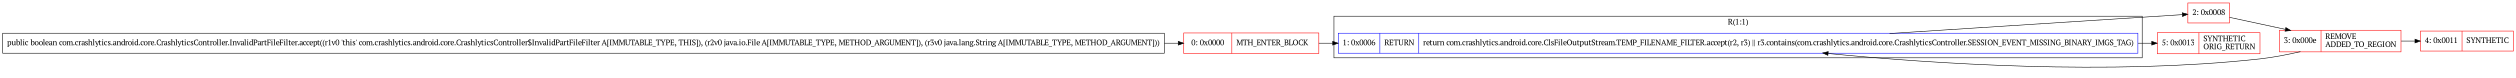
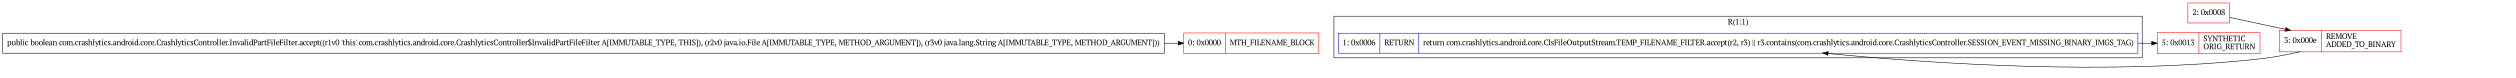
  digraph {
    fontname="PT Serif"
    rankdir=LR
    node [color=red fontname="PT Serif" shape=record]
    edge [fontname="PT Serif"]
    n1 [color=blue label="{1\:\ 0x0006|RETURN\l|return com.crashlytics.android.core.ClsFileOutputStream.TEMP_FILENAME_FILTER.accept(r2, r3) \|\| r3.contains(com.crashlytics.android.core.CrashlyticsController.SESSION_EVENT_MISSING_BINARY_IMGS_TAG)\l}"]
    n2 [label="{2\:\ 0x0008}"]
    n3 [label="{5\:\ 0x0013|SYNTHETIC\lORIG_RETURN\l}"]
-   n4 [label="{3\:\ 0x000e|REMOVE\lADDED_TO_REGION\l}"]
-   n5 [label="{0\:\ 0x0000|MTH_ENTER_BLOCK\l}"]
-   n6 [label="{4\:\ 0x0011|SYNTHETIC\l}"]
+   n4 [label="{3\:\ 0x000e|REMOVE\lADDED_TO_BINARY\l}"]
+   n5 [label="{0\:\ 0x0000|MTH_FILENAME_BLOCK\l}"]
    n7 [label="{public boolean com.crashlytics.android.core.CrashlyticsController.InvalidPartFileFilter.accept((r1v0 'this' com.crashlytics.android.core.CrashlyticsController$InvalidPartFileFilter A[IMMUTABLE_TYPE, THIS]), (r2v0 java.io.File A[IMMUTABLE_TYPE, METHOD_ARGUMENT]), (r3v0 java.lang.String A[IMMUTABLE_TYPE, METHOD_ARGUMENT])) }" color=""]
    subgraph cluster_1 {
      label="R(1:1)"
      n1
    }
-   n1 -> n2
    n1 -> n3
    n2 -> n4
    n4 -> n1
-   n4 -> n6
-   n5 -> n1
    n7 -> n5
  }
